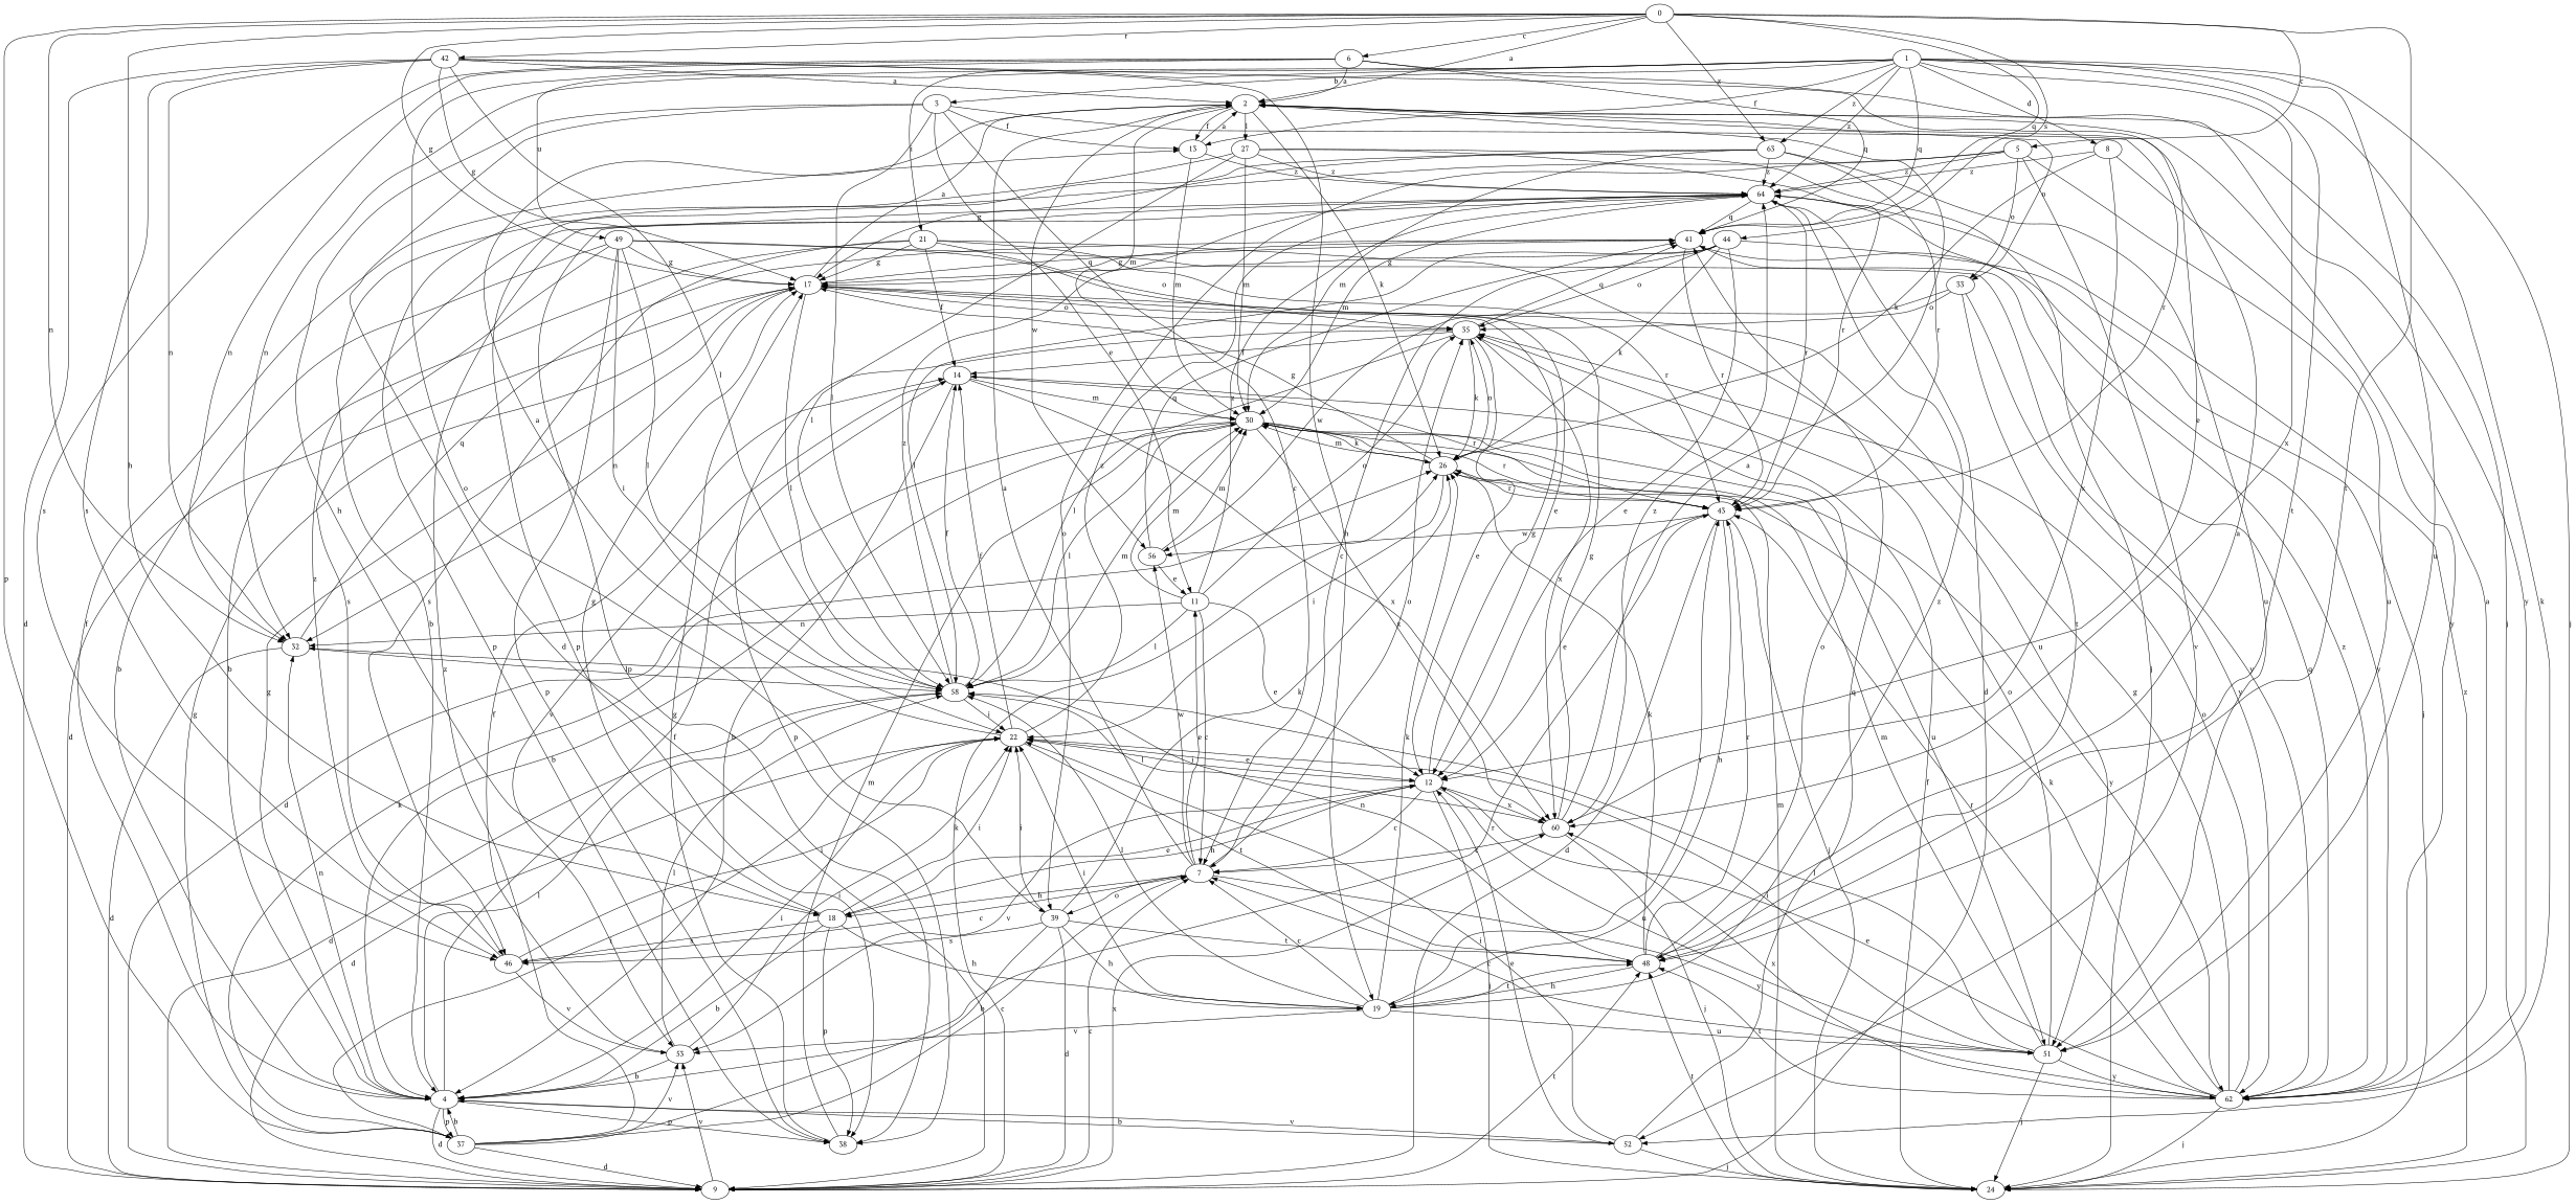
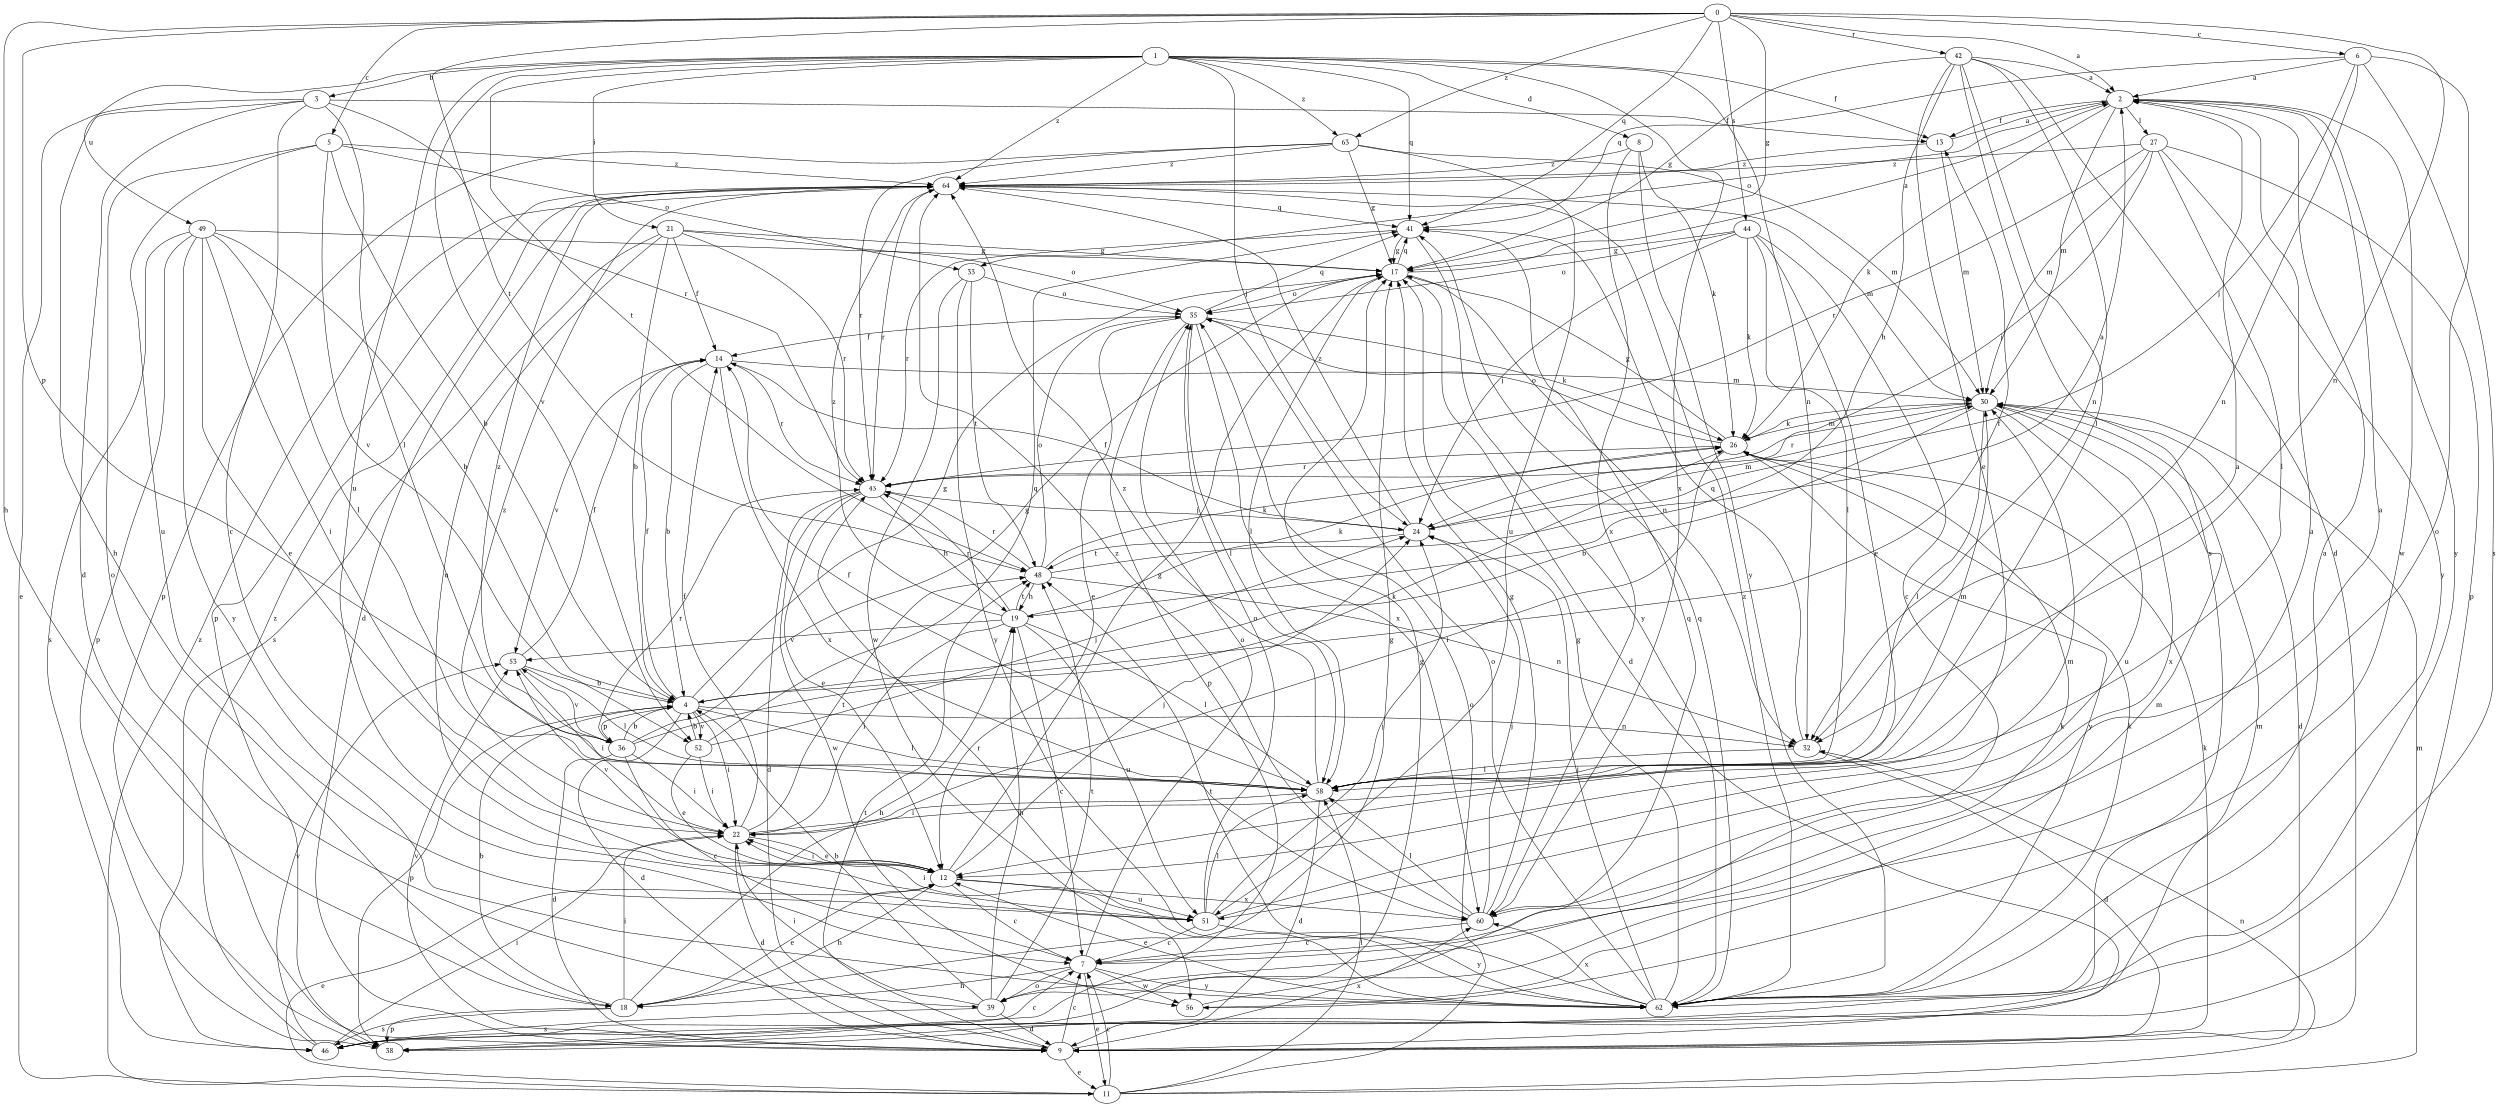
  strict digraph {
    fontname="PT Serif"
    node [fontname="PT Serif"]
    edge [fontname="PT Serif"]
    0
    2
    5
    6
    17
    18
    32
-   37
+   37 [label=36]
    41
    42
    44
    48
    63
    13
    26
    27
    30
    33
    56
    62
    51
    52
    64
    4
    n25 [label=39]
    24
    46
    9
    n29 [label=58]
    35
    22
    38
    12
    19
    7
    43
    53
    1
    3
    8
    21
    49
    60
    11
    14
    0 -> 2 [label=a]
    0 -> 5 [label=c]
    0 -> 6 [label=c]
    0 -> 17 [label=g]
    0 -> 18 [label=h]
    0 -> 32 [label=n]
    0 -> 37 [label=p]
    0 -> 41 [label=q]
    0 -> 42 [label=r]
    0 -> 44 [label=s]
    0 -> 48 [label=t]
    0 -> 63 [label=z]
    2 -> 13 [label=f]
    2 -> 26 [label=k]
    2 -> 27 [label=l]
    2 -> 30 [label=m]
    2 -> 33 [label=o]
    2 -> 56 [label=w]
    2 -> 62 [label=y]
    5 -> 33 [label=o]
    5 -> 51 [label=u]
    5 -> 52 [label=v]
    5 -> 64 [label=z]
    5 -> 4 [label=b]
    5 -> n25 [label=o]
    6 -> 2 [label=a]
    6 -> 32 [label=n]
    6 -> 41 [label=q]
    6 -> n25 [label=o]
    6 -> 24 [label=j]
    6 -> 46 [label=s]
    17 -> 2 [label=a]
    17 -> 32 [label=n]
    17 -> 41 [label=q]
    17 -> 9 [label=d]
    17 -> n29 [label=l]
    17 -> 35 [label=o]
    18 -> 17 [label=g]
    18 -> 4 [label=b]
    18 -> 46 [label=s]
    18 -> 22 [label=i]
    18 -> 38 [label=p]
    18 -> 12 [label=e]
    18 -> 19 [label=h]
    32 -> 41 [label=q]
    32 -> 9 [label=d]
    32 -> n29 [label=l]
    37 -> 17 [label=g]
    37 -> 26 [label=k]
    37 -> 64 [label=z]
    37 -> 4 [label=b]
    37 -> 9 [label=d]
    37 -> 22 [label=i]
    37 -> 7 [label=c]
    37 -> 43 [label=r]
    37 -> 53 [label=v]
    41 -> 17 [label=g]
    41 -> 62 [label=y]
    41 -> 43 [label=r]
    42 -> 2 [label=a]
    42 -> 17 [label=g]
    42 -> 32 [label=n]
    42 -> 46 [label=s]
    42 -> 9 [label=d]
    42 -> n29 [label=l]
    42 -> 12 [label=e]
    42 -> 19 [label=h]
    44 -> 17 [label=g]
    44 -> 26 [label=k]
    44 -> 24 [label=j]
    44 -> n29 [label=l]
    44 -> 35 [label=o]
    44 -> 12 [label=e]
    44 -> 7 [label=c]
    48 -> 2 [label=a]
    48 -> 32 [label=n]
    48 -> 26 [label=k]
    48 -> 35 [label=o]
    48 -> 19 [label=h]
    48 -> 43 [label=r]
    63 -> 17 [label=g]
    63 -> 30 [label=m]
    63 -> 51 [label=u]
    63 -> 64 [label=z]
    63 -> 38 [label=p]
    63 -> 43 [label=r]
    13 -> 2 [label=a]
    13 -> 30 [label=m]
    13 -> 64 [label=z]
    26 -> 17 [label=g]
    26 -> 30 [label=m]
    26 -> 62 [label=y]
    26 -> 35 [label=o]
    26 -> 22 [label=i]
    26 -> 43 [label=r]
    27 -> 30 [label=m]
+   27 -> 62 [label=y]
    27 -> 64 [label=z]
    27 -> 24 [label=j]
    27 -> n29 [label=l]
    27 -> 38 [label=p]
    27 -> 43 [label=r]
    30 -> 26 [label=k]
    30 -> 51 [label=u]
    30 -> 4 [label=b]
    30 -> 9 [label=d]
    30 -> n29 [label=l]
    30 -> 43 [label=r]
    30 -> 60 [label=x]
    33 -> 48 [label=t]
    33 -> 56 [label=w]
    33 -> 62 [label=y]
    33 -> 35 [label=o]
    56 -> 41 [label=q]
    56 -> 30 [label=m]
    62 -> 2 [label=a]
    62 -> 17 [label=g]
    62 -> 41 [label=q]
    62 -> 48 [label=t]
    62 -> 26 [label=k]
    62 -> 64 [label=z]
    62 -> 24 [label=j]
    62 -> 35 [label=o]
    62 -> 12 [label=e]
    62 -> 43 [label=r]
    62 -> 60 [label=x]
    51 -> 30 [label=m]
    51 -> 62 [label=y]
    51 -> 24 [label=j]
    51 -> n29 [label=l]
    51 -> 35 [label=o]
    51 -> 22 [label=i]
    51 -> 7 [label=c]
    52 -> 41 [label=q]
    52 -> 4 [label=b]
    52 -> 24 [label=j]
    52 -> 22 [label=i]
    52 -> 12 [label=e]
    64 -> 41 [label=q]
    64 -> 30 [label=m]
    64 -> 9 [label=d]
    64 -> 38 [label=p]
    64 -> 43 [label=r]
    4 -> 17 [label=g]
    4 -> 32 [label=n]
    4 -> 37 [label=p]
    4 -> 13 [label=f]
    4 -> 52 [label=v]
    4 -> 9 [label=d]
    4 -> n29 [label=l]
    4 -> 22 [label=i]
    4 -> 38 [label=p]
    4 -> 14 [label=f]
    n25 -> 48 [label=t]
    n25 -> 26 [label=k]
    n25 -> 4 [label=b]
    n25 -> 46 [label=s]
    n25 -> 9 [label=d]
    n25 -> 22 [label=i]
    n25 -> 19 [label=h]
    24 -> 48 [label=t]
    24 -> 30 [label=m]
    24 -> 64 [label=z]
    24 -> 14 [label=f]
    46 -> 64 [label=z]
    46 -> 22 [label=i]
    46 -> 7 [label=c]
    46 -> 53 [label=v]
    9 -> 48 [label=t]
    9 -> 26 [label=k]
    9 -> 7 [label=c]
    9 -> 53 [label=v]
    9 -> 60 [label=x]
-   56 -> 11 [label=e]
+   9 -> 11 [label=e]
    n29 -> 30 [label=m]
    n29 -> 64 [label=z]
    n29 -> 9 [label=d]
    n29 -> 22 [label=i]
    n29 -> 14 [label=f]
    35 -> 41 [label=q]
    35 -> 26 [label=k]
    35 -> n29 [label=l]
    35 -> 38 [label=p]
    35 -> 12 [label=e]
    35 -> 60 [label=x]
    35 -> 14 [label=f]
    22 -> 2 [label=a]
    22 -> 48 [label=t]
    22 -> 64 [label=z]
    22 -> 9 [label=d]
    22 -> 12 [label=e]
    22 -> 14 [label=f]
    38 -> 17 [label=g]
    38 -> 30 [label=m]
    12 -> 17 [label=g]
    12 -> 18 [label=h]
    12 -> 51 [label=u]
    12 -> 24 [label=j]
    12 -> 22 [label=i]
    12 -> 7 [label=c]
    12 -> 53 [label=v]
    12 -> 60 [label=x]
    19 -> 48 [label=t]
    19 -> 26 [label=k]
    19 -> 51 [label=u]
    19 -> 64 [label=z]
    19 -> n29 [label=l]
    19 -> 22 [label=i]
    19 -> 7 [label=c]
    19 -> 43 [label=r]
    19 -> 53 [label=v]
    7 -> 2 [label=a]
    7 -> 18 [label=h]
    7 -> 56 [label=w]
    7 -> 62 [label=y]
    7 -> n25 [label=o]
    7 -> 35 [label=o]
    7 -> 11 [label=e]
    43 -> 56 [label=w]
    43 -> 24 [label=j]
    43 -> 9 [label=d]
    43 -> 12 [label=e]
    43 -> 19 [label=h]
    53 -> 4 [label=b]
    53 -> n29 [label=l]
    53 -> 22 [label=i]
    53 -> 14 [label=f]
    1 -> 32 [label=n]
    1 -> 41 [label=q]
    1 -> 48 [label=t]
    1 -> 63 [label=z]
    1 -> 13 [label=f]
    1 -> 51 [label=u]
-   1 -> 52 [label=k]
+   1 -> 52 [label=v]
    1 -> 64 [label=z]
    1 -> 24 [label=j]
    1 -> 3 [label=b]
    1 -> 8 [label=d]
    1 -> 21 [label=i]
    1 -> 49 [label=u]
    1 -> 60 [label=x]
    3 -> 18 [label=h]
    3 -> 13 [label=f]
    3 -> 9 [label=d]
    3 -> n29 [label=l]
    3 -> 7 [label=c]
    3 -> 43 [label=r]
    3 -> 11 [label=e]
    8 -> 26 [label=k]
    8 -> 62 [label=y]
    8 -> 64 [label=z]
    8 -> 60 [label=x]
    21 -> 17 [label=g]
    21 -> 51 [label=u]
    21 -> 4 [label=b]
    21 -> 46 [label=s]
    21 -> 35 [label=o]
    21 -> 43 [label=r]
    21 -> 14 [label=f]
    49 -> 17 [label=g]
    49 -> 62 [label=y]
    49 -> 4 [label=b]
    49 -> 46 [label=s]
    49 -> n29 [label=l]
    49 -> 22 [label=i]
    49 -> 38 [label=p]
    49 -> 12 [label=e]
    60 -> 2 [label=a]
    60 -> 17 [label=g]
    60 -> 64 [label=z]
    60 -> 24 [label=j]
    60 -> n29 [label=l]
    60 -> 7 [label=c]
    11 -> 32 [label=n]
    11 -> 30 [label=m]
    11 -> 64 [label=z]
    11 -> n29 [label=l]
    11 -> 35 [label=o]
    11 -> 12 [label=e]
    11 -> 7 [label=c]
    14 -> 30 [label=m]
    14 -> 4 [label=b]
    14 -> 43 [label=r]
    14 -> 53 [label=v]
    14 -> 60 [label=x]
  }
